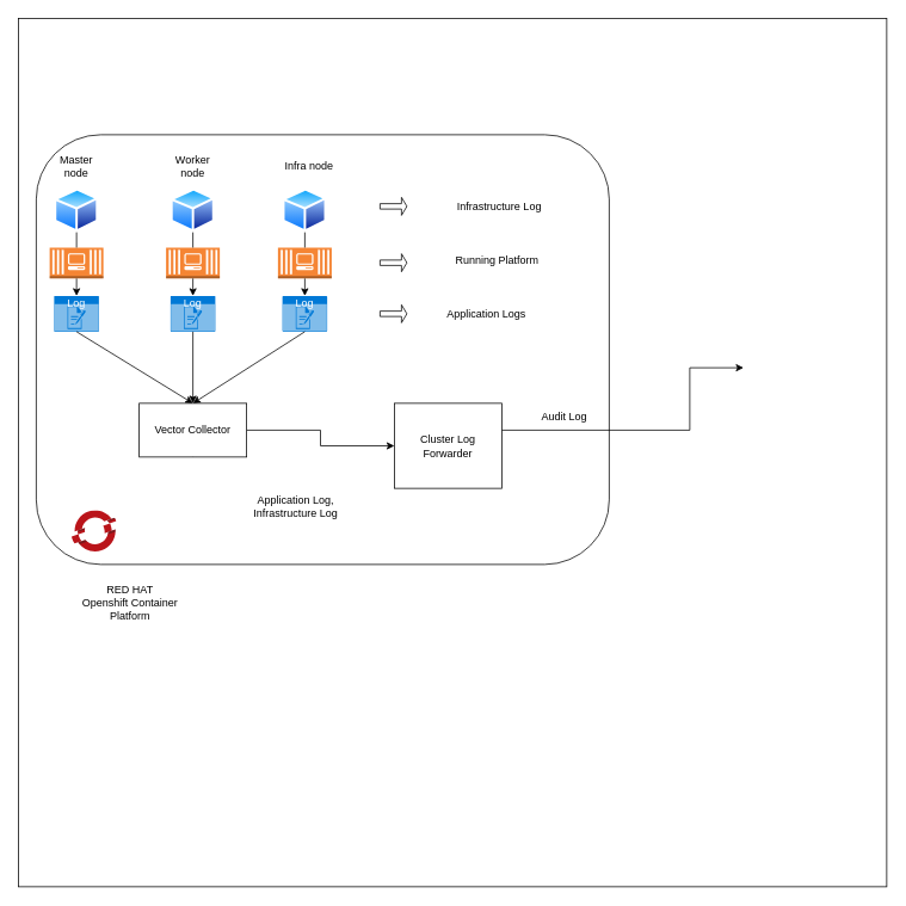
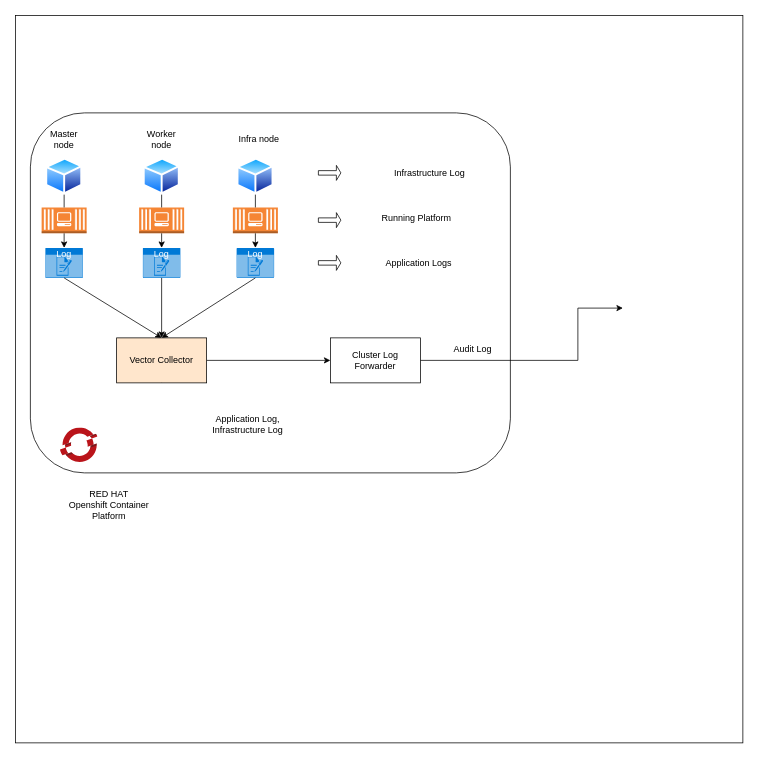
  <mxCell id="0" />
  <mxCell id="1" parent="0" />
  <mxCell id="2" value="" style="rounded=1;whiteSpace=wrap;html=1;" vertex="1" parent="1"><mxGeometry x="50" y="200" width="350" height="72" as="geometry" /></mxCell>
  <mxCell id="3" value="" style="whiteSpace=wrap;html=1;aspect=fixed;" parent="1" vertex="1"><mxGeometry x="20" y="20" width="970" height="970" as="geometry" /></mxCell>
  <mxCell id="4" value="RED HAT&lt;br&gt;Openshift Container Platform" style="text;html=1;strokeColor=none;fillColor=none;align=center;verticalAlign=middle;whiteSpace=wrap;rounded=0;" parent="1" vertex="1"><mxGeometry x="80" y="658" width="130" height="30" as="geometry" /></mxCell>
  <mxCell id="5" value="" style="shape=image;verticalLabelPosition=bottom;labelBackgroundColor=default;verticalAlign=top;aspect=fixed;imageAspect=0;image=https://cdn.invicti.com/statics/img/techdoc/company-logos/splunk-logo.png;" parent="1" vertex="1"><mxGeometry x="830" y="380" width="108" height="60.59" as="geometry" /></mxCell>
  <mxCell id="6" value="" style="rounded=1;whiteSpace=wrap;html=1;" parent="1" vertex="1"><mxGeometry x="40" y="150" width="640" height="480" as="geometry" /></mxCell>
  <mxCell id="7" value="" style="image;aspect=fixed;perimeter=ellipsePerimeter;html=1;align=center;shadow=0;dashed=0;spacingTop=3;image=img/lib/active_directory/generic_node.svg;" parent="1" vertex="1"><mxGeometry x="60" y="210" width="50" height="49" as="geometry" /></mxCell>
  <mxCell id="8" value="" style="image;aspect=fixed;perimeter=ellipsePerimeter;html=1;align=center;shadow=0;dashed=0;spacingTop=3;image=img/lib/active_directory/generic_node.svg;" parent="1" vertex="1"><mxGeometry x="190" y="210" width="50" height="49" as="geometry" /></mxCell>
  <mxCell id="9" value="" style="image;aspect=fixed;perimeter=ellipsePerimeter;html=1;align=center;shadow=0;dashed=0;spacingTop=3;image=img/lib/active_directory/generic_node.svg;" parent="1" vertex="1"><mxGeometry x="315" y="210" width="50" height="49" as="geometry" /></mxCell>
  <mxCell id="10" value="Master node" style="text;html=1;strokeColor=none;fillColor=none;align=center;verticalAlign=middle;whiteSpace=wrap;rounded=0;" parent="1" vertex="1"><mxGeometry x="55" y="170" width="60" height="30" as="geometry" /></mxCell>
  <mxCell id="11" value="Worker node" style="text;html=1;strokeColor=none;fillColor=none;align=center;verticalAlign=middle;whiteSpace=wrap;rounded=0;" parent="1" vertex="1"><mxGeometry x="185" y="170" width="60" height="30" as="geometry" /></mxCell>
  <mxCell id="12" value="Infra node" style="text;html=1;strokeColor=none;fillColor=none;align=center;verticalAlign=middle;whiteSpace=wrap;rounded=0;" parent="1" vertex="1"><mxGeometry x="315" y="170" width="60" height="30" as="geometry" /></mxCell>
  <mxCell id="13" value="" style="outlineConnect=0;dashed=0;verticalLabelPosition=bottom;verticalAlign=top;align=center;html=1;shape=mxgraph.aws3.ec2_compute_container_3;fillColor=#F58534;gradientColor=none;" parent="1" vertex="1"><mxGeometry x="185" y="276.09" width="60" height="34.5" as="geometry" /></mxCell>
  <mxCell id="14" value="" style="outlineConnect=0;dashed=0;verticalLabelPosition=bottom;verticalAlign=top;align=center;html=1;shape=mxgraph.aws3.ec2_compute_container_3;fillColor=#F58534;gradientColor=none;" parent="1" vertex="1"><mxGeometry x="310" y="276.09" width="60" height="34.5" as="geometry" /></mxCell>
  <mxCell id="15" value="" style="outlineConnect=0;dashed=0;verticalLabelPosition=bottom;verticalAlign=top;align=center;html=1;shape=mxgraph.aws3.ec2_compute_container_3;fillColor=#F58534;gradientColor=none;" parent="1" vertex="1"><mxGeometry x="55" y="276.09" width="60" height="34.5" as="geometry" /></mxCell>
  <mxCell id="16" value="Running Platform" style="text;html=1;strokeColor=none;fillColor=none;align=center;verticalAlign=middle;whiteSpace=wrap;rounded=0;" parent="1" vertex="1"><mxGeometry x="500" y="276.09" width="110" height="30" as="geometry" /></mxCell>
  <mxCell id="17" style="edgeStyle=orthogonalEdgeStyle;rounded=0;orthogonalLoop=1;jettySize=auto;html=1;entryX=0;entryY=0.5;entryDx=0;entryDy=0;" parent="1" source="18" target="5" edge="1"><mxGeometry relative="1" as="geometry"><Array as="points"><mxPoint x="770" y="480" /><mxPoint x="770" y="410" /></Array></mxGeometry></mxCell>
- <mxCell id="18" value="Cluster Log Forwarder" style="rounded=0;whiteSpace=wrap;html=1;" parent="1" vertex="1"><mxGeometry x="440" y="450" width="120" height="95" as="geometry" /></mxCell>
+ <mxCell id="18" value="Cluster Log Forwarder" style="rounded=0;whiteSpace=wrap;html=1;" parent="1" vertex="1"><mxGeometry x="440" y="450" width="120" height="60" as="geometry" /></mxCell>
  <mxCell id="19" value="Log" style="html=1;whiteSpace=wrap;strokeColor=none;fillColor=#0079D6;labelPosition=center;verticalLabelPosition=middle;verticalAlign=top;align=center;fontSize=12;outlineConnect=0;spacingTop=-6;fontColor=#FFFFFF;sketch=0;shape=mxgraph.sitemap.log;" parent="1" vertex="1"><mxGeometry x="60" y="330" width="50" height="40" as="geometry" /></mxCell>
  <mxCell id="20" value="Log" style="html=1;whiteSpace=wrap;strokeColor=none;fillColor=#0079D6;labelPosition=center;verticalLabelPosition=middle;verticalAlign=top;align=center;fontSize=12;outlineConnect=0;spacingTop=-6;fontColor=#FFFFFF;sketch=0;shape=mxgraph.sitemap.log;" parent="1" vertex="1"><mxGeometry x="190" y="330" width="50" height="40" as="geometry" /></mxCell>
  <mxCell id="21" value="Log" style="html=1;whiteSpace=wrap;strokeColor=none;fillColor=#0079D6;labelPosition=center;verticalLabelPosition=middle;verticalAlign=top;align=center;fontSize=12;outlineConnect=0;spacingTop=-6;fontColor=#FFFFFF;sketch=0;shape=mxgraph.sitemap.log;" parent="1" vertex="1"><mxGeometry x="315" y="330" width="50" height="40" as="geometry" /></mxCell>
- <mxCell id="22" value="Application Logs" style="text;html=1;strokeColor=none;fillColor=none;align=center;verticalAlign=middle;whiteSpace=wrap;rounded=0;" parent="1" vertex="1"><mxGeometry x="487.5" y="335" width="110" height="30" as="geometry" /></mxCell>
+ <mxCell id="22" value="Application Logs" style="text;html=1;strokeColor=none;fillColor=none;align=center;verticalAlign=middle;whiteSpace=wrap;rounded=0;" parent="1" vertex="1"><mxGeometry x="502.5" y="335" width="110" height="30" as="geometry" /></mxCell>
  <mxCell id="23" value="" style="endArrow=classic;html=1;rounded=0;exitX=0.5;exitY=1;exitDx=0;exitDy=0;exitPerimeter=0;entryX=0.5;entryY=0;entryDx=0;entryDy=0;entryPerimeter=0;" parent="1" source="14" target="21" edge="1"><mxGeometry width="50" height="50" relative="1" as="geometry"><mxPoint x="400" y="380" as="sourcePoint" /><mxPoint x="450" y="330" as="targetPoint" /></mxGeometry></mxCell>
  <mxCell id="24" value="" style="endArrow=classic;html=1;rounded=0;exitX=0.5;exitY=1;exitDx=0;exitDy=0;exitPerimeter=0;entryX=0.5;entryY=0;entryDx=0;entryDy=0;entryPerimeter=0;" parent="1" source="13" target="20" edge="1"><mxGeometry width="50" height="50" relative="1" as="geometry"><mxPoint x="400" y="380" as="sourcePoint" /><mxPoint x="450" y="330" as="targetPoint" /></mxGeometry></mxCell>
  <mxCell id="25" value="" style="endArrow=classic;html=1;rounded=0;exitX=0.5;exitY=1;exitDx=0;exitDy=0;exitPerimeter=0;entryX=0.5;entryY=0;entryDx=0;entryDy=0;entryPerimeter=0;" parent="1" source="15" target="19" edge="1"><mxGeometry width="50" height="50" relative="1" as="geometry"><mxPoint x="400" y="380" as="sourcePoint" /><mxPoint x="450" y="330" as="targetPoint" /></mxGeometry></mxCell>
  <mxCell id="26" value="" style="endArrow=none;html=1;rounded=0;exitX=0.5;exitY=1;exitDx=0;exitDy=0;entryX=0.5;entryY=0;entryDx=0;entryDy=0;entryPerimeter=0;" parent="1" source="7" target="15" edge="1"><mxGeometry width="50" height="50" relative="1" as="geometry"><mxPoint x="90" y="280" as="sourcePoint" /><mxPoint x="140" y="230" as="targetPoint" /></mxGeometry></mxCell>
  <mxCell id="27" value="" style="endArrow=none;html=1;rounded=0;exitX=0.5;exitY=1;exitDx=0;exitDy=0;entryX=0.5;entryY=0;entryDx=0;entryDy=0;entryPerimeter=0;" parent="1" source="8" target="13" edge="1"><mxGeometry width="50" height="50" relative="1" as="geometry"><mxPoint x="400" y="380" as="sourcePoint" /><mxPoint x="450" y="330" as="targetPoint" /></mxGeometry></mxCell>
  <mxCell id="28" value="" style="endArrow=none;html=1;rounded=0;exitX=0.5;exitY=1;exitDx=0;exitDy=0;entryX=0.5;entryY=0;entryDx=0;entryDy=0;entryPerimeter=0;" parent="1" source="9" target="14" edge="1"><mxGeometry width="50" height="50" relative="1" as="geometry"><mxPoint x="400" y="380" as="sourcePoint" /><mxPoint x="450" y="330" as="targetPoint" /></mxGeometry></mxCell>
  <mxCell id="29" value="" style="endArrow=classic;html=1;rounded=0;exitX=0.5;exitY=1;exitDx=0;exitDy=0;exitPerimeter=0;entryX=0.5;entryY=0;entryDx=0;entryDy=0;" parent="1" source="19" target="34" edge="1"><mxGeometry width="50" height="50" relative="1" as="geometry"><mxPoint x="400" y="380" as="sourcePoint" /><mxPoint x="450" y="330" as="targetPoint" /></mxGeometry></mxCell>
  <mxCell id="30" value="" style="endArrow=classic;html=1;rounded=0;exitX=0.5;exitY=1;exitDx=0;exitDy=0;exitPerimeter=0;" parent="1" source="34" edge="1"><mxGeometry width="50" height="50" relative="1" as="geometry"><mxPoint x="400" y="380" as="sourcePoint" /><mxPoint x="215" y="500" as="targetPoint" /></mxGeometry></mxCell>
  <mxCell id="31" value="" style="endArrow=classic;html=1;rounded=0;exitX=0.5;exitY=1;exitDx=0;exitDy=0;exitPerimeter=0;entryX=0.5;entryY=0;entryDx=0;entryDy=0;" parent="1" source="21" edge="1" target="34"><mxGeometry width="50" height="50" relative="1" as="geometry"><mxPoint x="400" y="380" as="sourcePoint" /><mxPoint x="210" y="500" as="targetPoint" /></mxGeometry></mxCell>
  <mxCell id="32" value="" style="endArrow=classic;html=1;rounded=0;exitX=0.5;exitY=1;exitDx=0;exitDy=0;exitPerimeter=0;" edge="1" parent="1" source="20" target="34"><mxGeometry width="50" height="50" relative="1" as="geometry"><mxPoint x="215" y="370" as="sourcePoint" /><mxPoint x="215" y="500" as="targetPoint" /></mxGeometry></mxCell>
  <mxCell id="33" style="edgeStyle=orthogonalEdgeStyle;rounded=0;orthogonalLoop=1;jettySize=auto;html=1;entryX=0;entryY=0.5;entryDx=0;entryDy=0;" edge="1" parent="1" source="34" target="18"><mxGeometry relative="1" as="geometry" /></mxCell>
- <mxCell id="34" value="Vector Collector" style="rounded=0;whiteSpace=wrap;html=1;" parent="1" vertex="1"><mxGeometry x="155" y="450" width="120" height="60" as="geometry" /></mxCell>
+ <mxCell id="34" value="Vector Collector" style="rounded=0;whiteSpace=wrap;html=1;fillColor=#ffe6cc;" parent="1" vertex="1"><mxGeometry x="155" y="450" width="120" height="60" as="geometry" /></mxCell>
  <mxCell id="35" value="" style="shape=singleArrow;whiteSpace=wrap;html=1;" vertex="1" parent="1"><mxGeometry x="424" y="340" width="30" height="20" as="geometry" /></mxCell>
  <mxCell id="36" value="" style="shape=singleArrow;whiteSpace=wrap;html=1;" vertex="1" parent="1"><mxGeometry x="424" y="283" width="30" height="20" as="geometry" /></mxCell>
  <mxCell id="37" value="" style="shape=singleArrow;whiteSpace=wrap;html=1;" vertex="1" parent="1"><mxGeometry x="424" y="220" width="30" height="20" as="geometry" /></mxCell>
- <mxCell id="38" value="Infrastructure Log" style="text;html=1;strokeColor=none;fillColor=none;align=center;verticalAlign=middle;whiteSpace=wrap;rounded=0;" vertex="1" parent="1"><mxGeometry x="500" y="215" width="115" height="30" as="geometry" /></mxCell>
+ <mxCell id="38" value="Infrastructure Log" style="text;html=1;strokeColor=none;fillColor=none;align=center;verticalAlign=middle;whiteSpace=wrap;rounded=0;" vertex="1" parent="1"><mxGeometry x="515" y="215" width="115" height="30" as="geometry" /></mxCell>
  <mxCell id="39" value="Audit Log" style="text;html=1;strokeColor=none;fillColor=none;align=center;verticalAlign=middle;whiteSpace=wrap;rounded=0;" vertex="1" parent="1"><mxGeometry x="600" y="450" width="60" height="30" as="geometry" /></mxCell>
  <mxCell id="40" value="Application Log, Infrastructure Log" style="text;html=1;strokeColor=none;fillColor=none;align=center;verticalAlign=middle;whiteSpace=wrap;rounded=0;" vertex="1" parent="1"><mxGeometry x="275" y="550" width="110" height="30" as="geometry" /></mxCell>
  <mxCell id="41" value="" style="image;sketch=0;aspect=fixed;html=1;points=[];align=center;fontSize=12;image=img/lib/mscae/OpenShift.svg;" vertex="1" parent="1"><mxGeometry x="80" y="570" width="50" height="46" as="geometry" /></mxCell>
